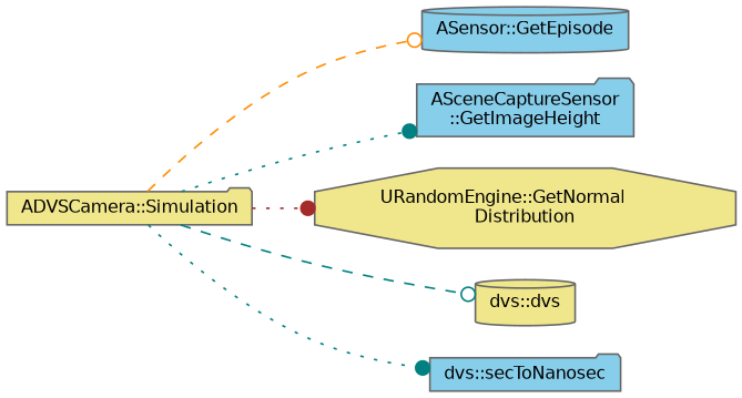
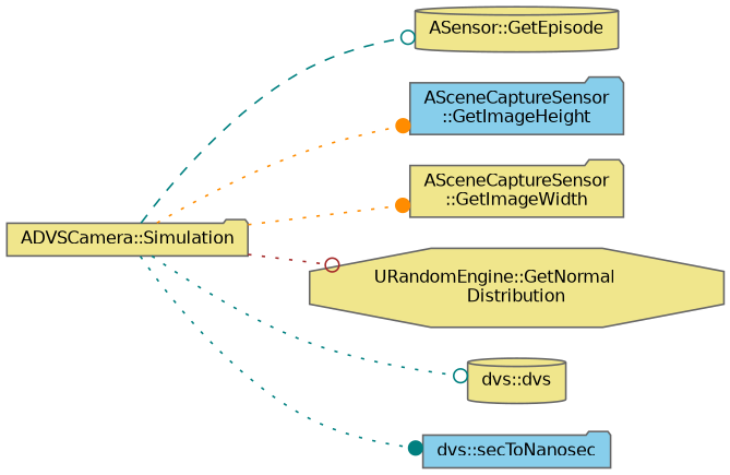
  digraph {
    rankdir=LR
    node [color=grey40 fillcolor=khaki fontname=Helvetica fontsize=10 shape=folder style=filled]
    edge [arrowhead=dot color=teal fontname=Helvetica fontsize=10 labelfontname=Helvetica labelfontsize=10 style=dotted]
    n1 [color=gray40 fontcolor=black height=0.2 label="ADVSCamera::Simulation" width=0.4]
-   n2 [fillcolor=skyblue height=0.2 label="ASensor::GetEpisode" shape=cylinder width=0.4]
+   n2 [height=0.2 label="ASensor::GetEpisode" shape=cylinder width=0.4]
    n3 [fillcolor=skyblue height=0.2 label="ASceneCaptureSensor\l::GetImageHeight" width=0.4]
+   n4 [height=0.2 label="ASceneCaptureSensor\l::GetImageWidth" width=0.4]
    n5 [height=0.2 label="URandomEngine::GetNormal\lDistribution" shape=octagon width=0.4]
    n6 [height=0.2 label="dvs::dvs" shape=cylinder width=0.4]
    n7 [fillcolor=skyblue height=0.2 label="dvs::secToNanosec" width=0.4]
-   n1 -> n2 [arrowhead=odot color=darkorange style=dashed]
-   n1 -> n3
-   n1 -> n5 [color=brown]
-   n1 -> n6 [arrowhead=odot style=dashed]
+   n1 -> n2 [arrowhead=odot style=dashed]
+   n1 -> n3 [color=darkorange]
+   n1 -> n4 [color=darkorange]
+   n1 -> n5 [arrowhead=odot color=brown]
+   n1 -> n6 [arrowhead=odot]
    n1 -> n7
  }
